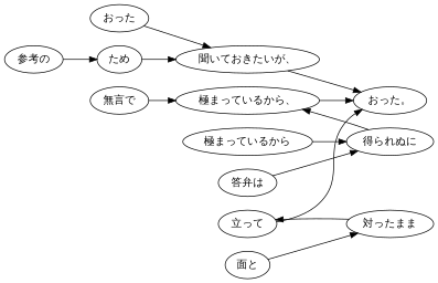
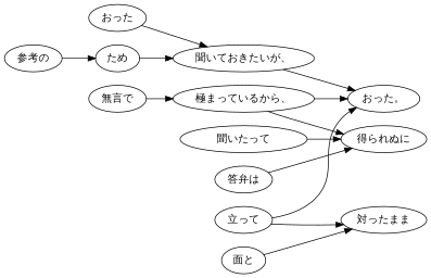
  digraph {
    rankdir=LR
    n1 [label="参考の"]
    n2 [label="ため"]
    n3 [label="聞いておきたいが、"]
    n4 [label="おった。"]
    n5 [label="おった"]
-   n6 [label="極まっているから"]
+   n6 [label="聞いたって"]
    n7 [label="得られぬに"]
    n8 [label="極まっているから、"]
    n9 [label="答弁は"]
    n10 [label="面と"]
    n11 [label="対ったまま"]
    n12 [label="立って"]
    n13 [label="無言で"]
    n1 -> n2
    n2 -> n3
    n3 -> n4
    n5 -> n3
    n6 -> n7
-   n7 -> n8
+   n8 -> n7
    n8 -> n4
    n9 -> n7
    n10 -> n11
-   n11 -> n12
+   n12 -> n11
    n12 -> n4
    n13 -> n8
  }
